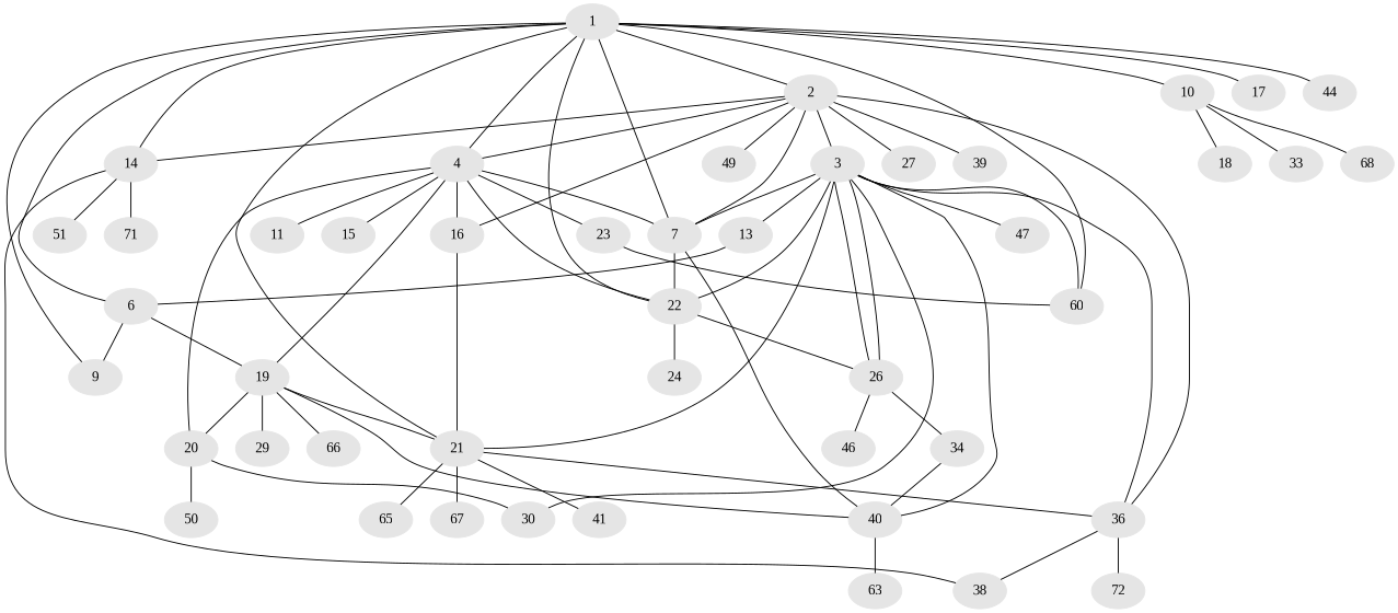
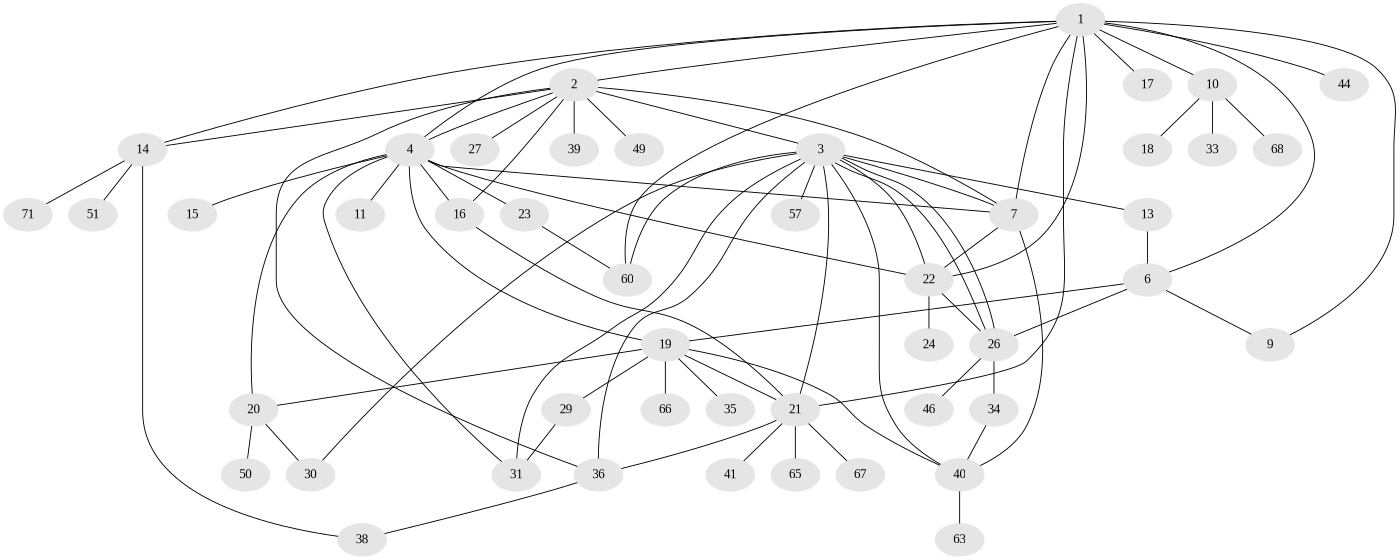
  graph {
    fontname="Liberation Serif"
    node [color=gray90 fontname="Liberation Serif" style=filled]
    edge [fontname="Liberation Serif"]
    1 [super="+5"]
    2 [super="+8"]
    4 [super="+62"]
    6 [super="+25"]
    7 [super="+45"]
    9 [super="+64"]
    10 [super="+28"]
    14 [super="+54"]
    17
    21 [super="+32"]
    22 [super="+69"]
    44 [super="+59"]
    60
    3 [super="+12"]
    16 [super="+56"]
    27 [super="+70"]
    36 [super="+48"]
    39 [super="+43"]
    49 [super="+68"]
+   31 [super="+55"]
    11
    15
    19 [super="+53"]
    20 [super="+42"]
    23 [super="+37"]
    26 [super="+58"]
    40 [super="+57"]
    18
    33
    n30 [label=68]
    38
    51
    71
    41
    65
    67
    24
    13
    30
-   47
-   72
+   47 [label=57]
    34
    46 [super="+52"]
    63
    29
+   35
    66
    50
    1 -- 2
    1 -- 4
    1 -- 6
    1 -- 7
    1 -- 9
    1 -- 10
    1 -- 14
    1 -- 17
    1 -- 21
    1 -- 22
    1 -- 44
    1 -- 60
    2 -- 4
    2 -- 7
    2 -- 14
    2 -- 3 [weight=2]
    2 -- 16
    2 -- 27
    2 -- 36
    2 -- 39 [weight=2]
    2 -- 49
    4 -- 7
    4 -- 22
    4 -- 16
+   4 -- 31
    4 -- 11
    4 -- 15
    4 -- 19 [weight=2]
    4 -- 20
    4 -- 23
    6 -- 9
    6 -- 19
+   6 -- 26
    7 -- 22
    7 -- 40
    10 -- 18
    10 -- 33
    10 -- n30
    14 -- 38
    14 -- 51
    14 -- 71
    21 -- 36
    21 -- 41
    21 -- 65
    21 -- 67
    22 -- 26
    22 -- 24
    3 -- 7
    3 -- 21
    3 -- 22
    3 -- 60
    3 -- 36
+   3 -- 31
    3 -- 26
    3 -- 26
    3 -- 40
    3 -- 13
    3 -- 30
    3 -- 47
    16 -- 21
    36 -- 38
-   36 -- 72
    19 -- 21
    19 -- 20
    19 -- 40
    19 -- 29
+   19 -- 35
    19 -- 66
    20 -- 30
    20 -- 50
    23 -- 60
    26 -- 34
    26 -- 46
    40 -- 63
    13 -- 6 [weight=2]
    34 -- 40
+   29 -- 31
  }
